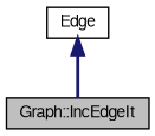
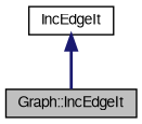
  digraph {
    node [color=black fontname=FreeSans fontsize=10 shape=record style=filled]
    n1 [fillcolor=grey75 fontcolor=black height=0.2 label="Graph::IncEdgeIt" width=0.4]
-   n2 [fillcolor=white height=0.2 label="Edge" width=0.4]
+   n2 [fillcolor=white height=0.2 label=IncEdgeIt width=0.4]
    n2 -> n1 [color=midnightblue dir=back fontname=FreeSans fontsize=10 labelfontname=FreeSans labelfontsize=10 style=bold]
  }
